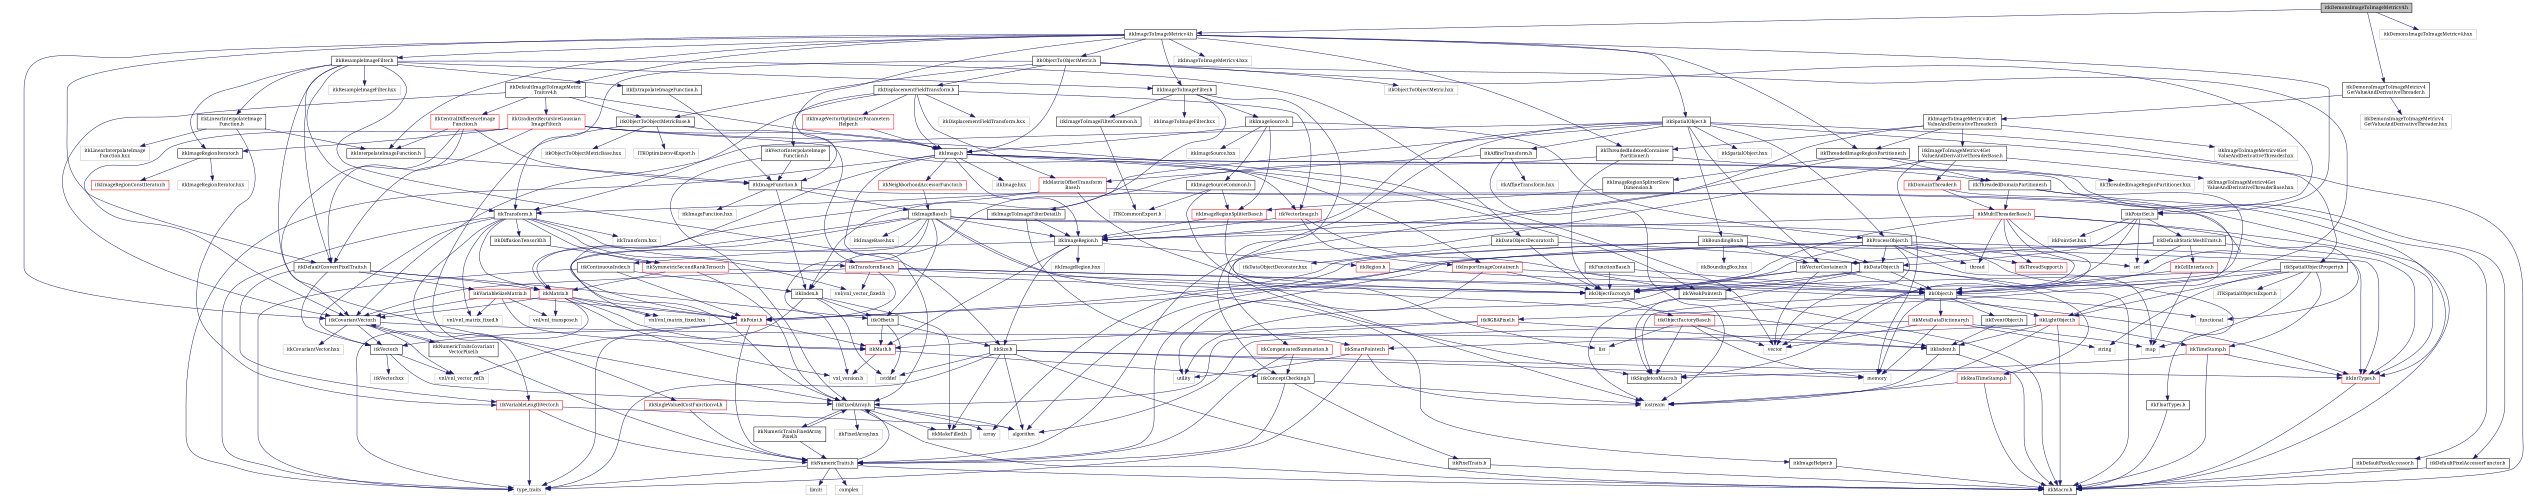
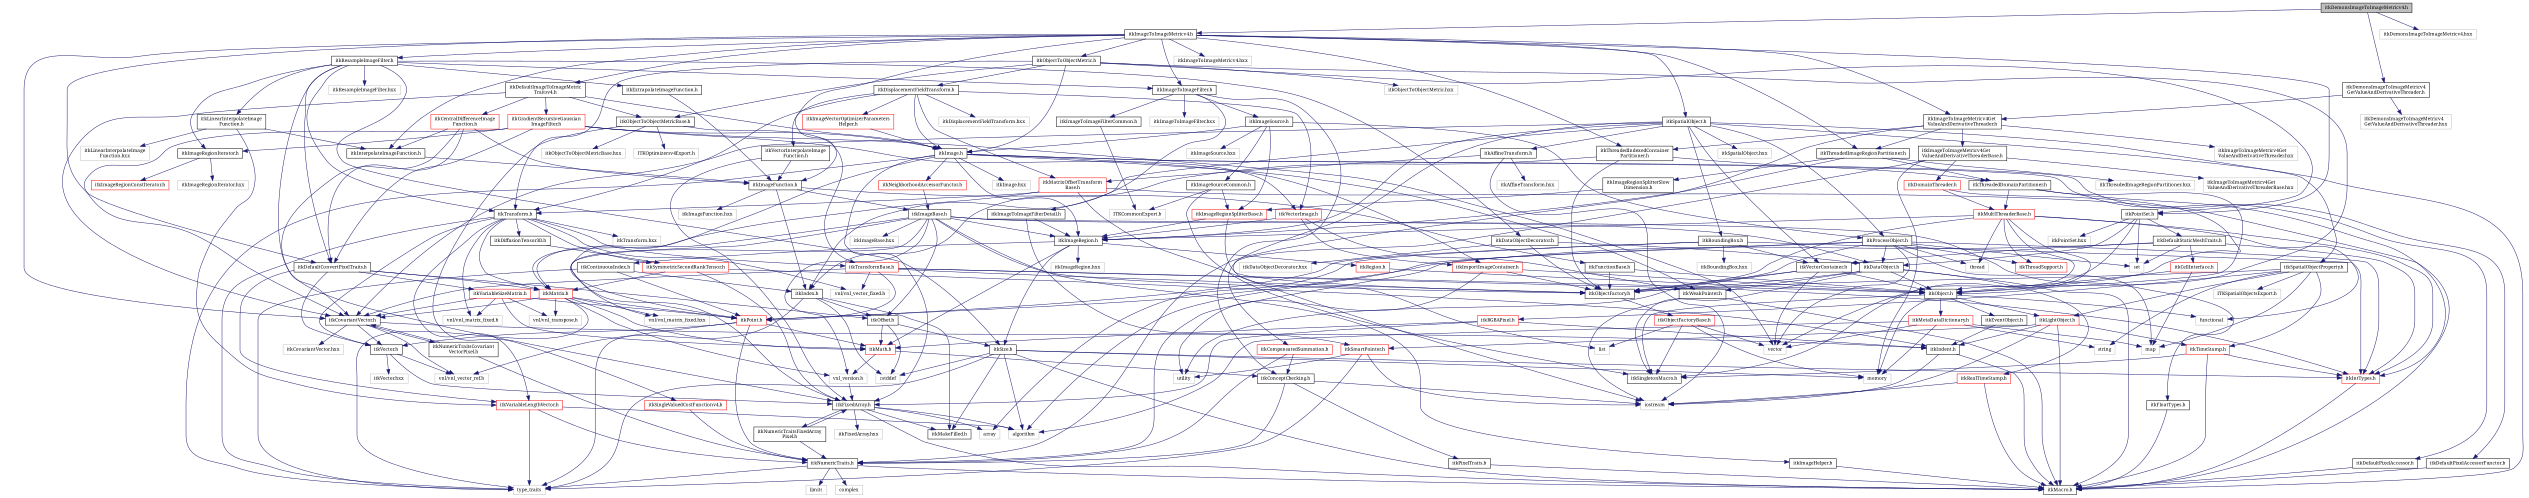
  digraph {
    fontname="Noto Serif"
    node [color=black fillcolor=white fontname="Noto Serif" fontsize=10 shape=record style=filled]
    edge [color=midnightblue fontname="Noto Serif" fontsize=10 labelfontname=Helvetica labelfontsize=10 style=solid]
    n1 [fillcolor=grey75 fontcolor=black height=0.2 label="itkDemonsImageToImageMetricv4.h" width=0.4]
    n2 [height=0.2 label="itkImageToImageMetricv4.h" width=0.4]
    n3 [height=0.2 label="itkDemonsImageToImageMetricv4\lGetValueAndDerivativeThreader.h" width=0.4]
    n4 [color=grey75 height=0.2 label="itkDemonsImageToImageMetricv4.hxx" width=0.4]
    n5 [height=0.2 label="itkCovariantVector.h" width=0.4]
    n6 [height=0.2 label="itkImageFunction.h" width=0.4]
    n7 [height=0.2 label="itkObjectToObjectMetric.h" width=0.4]
    n8 [height=0.2 label="itkPointSet.h" width=0.4]
    n9 [height=0.2 label="itkInterpolateImageFunction.h" width=0.4]
    n10 [height=0.2 label="itkSpatialObject.h" width=0.4]
    n11 [height=0.2 label="itkResampleImageFilter.h" width=0.4]
    n12 [height=0.2 label="itkImageToImageFilter.h" width=0.4]
    n13 [height=0.2 label="itkDefaultConvertPixelTraits.h" width=0.4]
    n14 [height=0.2 label="itkThreadedIndexedContainer\lPartitioner.h" width=0.4]
    n15 [height=0.2 label="itkThreadedImageRegionPartitioner.h" width=0.4]
    n16 [height=0.2 label="itkImageToImageMetricv4Get\lValueAndDerivativeThreader.h" width=0.4]
    n17 [height=0.2 label="itkDefaultImageToImageMetric\lTraitsv4.h" width=0.4]
    n18 [color=grey75 height=0.2 label="itkImageToImageMetricv4.hxx" width=0.4]
    n19 [color=grey75 height=0.2 label="itkDemonsImageToImageMetricv4\lGetValueAndDerivativeThreader.hxx" width=0.4]
    n20 [height=0.2 label="itkIndent.h" width=0.4]
    n21 [height=0.2 label="itkVector.h" width=0.4]
    n22 [color=grey75 height=0.2 label="vnl/vnl_vector_ref.h" width=0.4]
    n23 [height=0.2 label="itkNumericTraitsCovariant\lVectorPixel.h" width=0.4]
    n24 [color=grey75 height=0.2 label="itkCovariantVector.hxx" width=0.4]
    n25 [height=0.2 label="itkFunctionBase.h" width=0.4]
    n26 [height=0.2 label="itkIndex.h" width=0.4]
    n27 [height=0.2 label="itkImageBase.h" width=0.4]
    n28 [color=grey75 height=0.2 label="itkImageFunction.hxx" width=0.4]
    n29 [height=0.2 label="itkObject.h" width=0.4]
    n30 [height=0.2 label="itkObjectToObjectMetricBase.h" width=0.4]
    n31 [height=0.2 label="itkDisplacementFieldTransform.h" width=0.4]
    n32 [height=0.2 label="itkTransform.h" width=0.4]
    n33 [height=0.2 label="itkImage.h" width=0.4]
    n34 [color=grey75 height=0.2 label="itkObjectToObjectMetric.hxx" width=0.4]
    n35 [color=grey75 height=0.2 label=vector width=0.4]
    n36 [height=0.2 label="itkDataObject.h" width=0.4]
    n37 [height=0.2 label="itkDefaultStaticMeshTraits.h" width=0.4]
    n38 [color=grey75 height=0.2 label=set width=0.4]
    n39 [color=grey75 height=0.2 label="itkPointSet.hxx" width=0.4]
    n40 [height=0.2 label="itkMacro.h" width=0.4]
    n41 [color=grey75 height=0.2 label=list width=0.4]
    n42 [height=0.2 label="itkImageRegion.h" width=0.4]
    n43 [height=0.2 label="itkVectorContainer.h" width=0.4]
    n44 [height=0.2 label="itkSpatialObjectProperty.h" width=0.4]
    n45 [height=0.2 label="itkProcessObject.h" width=0.4]
    n46 [height=0.2 label="itkAffineTransform.h" width=0.4]
    n47 [height=0.2 label="itkBoundingBox.h" width=0.4]
    n48 [color=grey75 height=0.2 label="itkSpatialObject.hxx" width=0.4]
    n49 [height=0.2 label="itkFixedArray.h" width=0.4]
    n50 [height=0.2 label="itkSize.h" width=0.4]
    n51 [height=0.2 label="itkImageRegionIterator.h" width=0.4]
    n52 [height=0.2 label="itkExtrapolateImageFunction.h" width=0.4]
    n53 [height=0.2 label="itkLinearInterpolateImage\lFunction.h" width=0.4]
    n54 [height=0.2 label="itkDataObjectDecorator.h" width=0.4]
    n55 [color=grey75 height=0.2 label="itkResampleImageFilter.hxx" width=0.4]
    n56 [height=0.2 label="itkConceptChecking.h" width=0.4]
    n57 [height=0.2 label="itkImageSource.h" width=0.4]
    n58 [height=0.2 label="itkImageToImageFilterDetail.h" width=0.4]
    n59 [height=0.2 label="itkImageToImageFilterCommon.h" width=0.4]
    n60 [color=grey75 height=0.2 label="itkImageToImageFilter.hxx" width=0.4]
    n61 [height=0.2 label="itkOffset.h" width=0.4]
    n62 [color=red height=0.2 label="itkMatrix.h" width=0.4]
    n63 [color=red height=0.2 label="itkVariableLengthVector.h" width=0.4]
    n64 [color=red height=0.2 label="itkVariableSizeMatrix.h" width=0.4]
    n65 [height=0.2 label="itkObjectFactory.h" width=0.4]
    n66 [height=0.2 label="itkThreadedDomainPartitioner.h" width=0.4]
    n67 [height=0.2 label="itkImageRegionSplitterSlow\lDimension.h" width=0.4]
    n68 [color=grey75 height=0.2 label="itkThreadedImageRegionPartitioner.hxx" width=0.4]
    n69 [height=0.2 label="itkNumericTraits.h" width=0.4]
    n70 [height=0.2 label="itkImageToImageMetricv4Get\lValueAndDerivativeThreaderBase.h" width=0.4]
    n71 [color=grey75 height=0.2 label="itkImageToImageMetricv4Get\lValueAndDerivativeThreader.hxx" width=0.4]
    n72 [color=red height=0.2 label="itkCentralDifferenceImage\lFunction.h" width=0.4]
    n73 [color=red height=0.2 label="itkGradientRecursiveGaussian\lImageFilter.h" width=0.4]
    n74 [color=grey75 height=0.2 label=iostream width=0.4]
    n75 [color=grey75 height=0.2 label="itkVector.hxx" width=0.4]
    n76 [height=0.2 label="itkMakeFilled.h" width=0.4]
    n77 [color=grey75 height=0.2 label=algorithm width=0.4]
    n78 [color=grey75 height=0.2 label=array width=0.4]
    n79 [color=grey75 height=0.2 label="itkFixedArray.hxx" width=0.4]
    n80 [height=0.2 label="itkNumericTraitsFixedArray\lPixel.h" width=0.4]
    n81 [color=grey75 height=0.2 label=limits width=0.4]
    n82 [color=grey75 height=0.2 label=complex width=0.4]
    n83 [color=grey75 height=0.2 label=type_traits width=0.4]
    n84 [color=grey75 height=0.2 label=cstddef width=0.4]
    n85 [color=grey75 height=0.2 label="vxl_version.h" width=0.4]
    n86 [color=grey75 height=0.2 label="vnl/vnl_matrix_fixed.hxx" width=0.4]
    n87 [height=0.2 label="itkImageHelper.h" width=0.4]
    n88 [height=0.2 label="itkFloatTypes.h" width=0.4]
    n89 [color=grey75 height=0.2 label="itkImageBase.hxx" width=0.4]
    n90 [color=red height=0.2 label="itkLightObject.h" width=0.4]
    n91 [height=0.2 label="itkSingletonMacro.h" width=0.4]
    n92 [height=0.2 label="itkEventObject.h" width=0.4]
    n93 [color=red height=0.2 label="itkMetaDataDictionary.h" width=0.4]
    n94 [color=grey75 height=0.2 label=memory width=0.4]
    n95 [color=grey75 height=0.2 label=functional width=0.4]
    n96 [color=red height=0.2 label="itkObjectFactoryBase.h" width=0.4]
    n97 [color=red height=0.2 label="itkSmartPointer.h" width=0.4]
    n98 [color=red height=0.2 label="itkTimeStamp.h" width=0.4]
    n99 [color=grey75 height=0.2 label=map width=0.4]
    n100 [color=grey75 height=0.2 label=string width=0.4]
    n101 [color=grey75 height=0.2 label=utility width=0.4]
    n102 [color=red height=0.2 label="itkIntTypes.h" width=0.4]
    n103 [color=red height=0.2 label="itkMath.h" width=0.4]
    n104 [height=0.2 label="itkPixelTraits.h" width=0.4]
    n105 [height=0.2 label="itkWeakPointer.h" width=0.4]
    n106 [color=red height=0.2 label="itkRealTimeStamp.h" width=0.4]
    n107 [color=red height=0.2 label="itkRegion.h" width=0.4]
    n108 [height=0.2 label="itkContinuousIndex.h" width=0.4]
    n109 [color=grey75 height=0.2 label="itkImageRegion.hxx" width=0.4]
    n110 [color=red height=0.2 label="itkPoint.h" width=0.4]
    n111 [color=grey75 height=0.2 label="vnl/vnl_transpose.h" width=0.4]
    n112 [color=red height=0.2 label="itkTransformBase.h" width=0.4]
    n113 [color=red height=0.2 label="itkSingleValuedCostFunctionv4.h" width=0.4]
    n114 [color=grey75 height=0.2 label="ITKOptimizersv4Export.h" width=0.4]
    n115 [color=grey75 height=0.2 label="itkObjectToObjectMetricBase.hxx" width=0.4]
    n116 [color=red height=0.2 label="itkVectorImage.h" width=0.4]
    n117 [color=red height=0.2 label="itkMatrixOffsetTransform\lBase.h" width=0.4]
    n118 [color=red height=0.2 label="itkImageVectorOptimizerParameters\lHelper.h" width=0.4]
    n119 [height=0.2 label="itkVectorInterpolateImage\lFunction.h" width=0.4]
    n120 [color=grey75 height=0.2 label="itkDisplacementFieldTransform.hxx" width=0.4]
    n121 [color=grey75 height=0.2 label="vnl/vnl_vector_fixed.h" width=0.4]
    n122 [color=red height=0.2 label="itkSymmetricSecondRankTensor.h" width=0.4]
    n123 [height=0.2 label="itkDiffusionTensor3D.h" width=0.4]
    n124 [color=grey75 height=0.2 label="vnl/vnl_matrix_fixed.h" width=0.4]
    n125 [color=grey75 height=0.2 label="itkTransform.hxx" width=0.4]
    n126 [color=red height=0.2 label="itkImportImageContainer.h" width=0.4]
    n127 [height=0.2 label="itkDefaultPixelAccessor.h" width=0.4]
    n128 [height=0.2 label="itkDefaultPixelAccessorFunctor.h" width=0.4]
    n129 [color=red height=0.2 label="itkNeighborhoodAccessorFunctor.h" width=0.4]
    n130 [color=grey75 height=0.2 label="itkImage.hxx" width=0.4]
    n131 [color=red height=0.2 label="itkCellInterface.h" width=0.4]
    n132 [color=red height=0.2 label="itkRGBAPixel.h" width=0.4]
    n133 [color=grey75 height=0.2 label="ITKSpatialObjectsExport.h" width=0.4]
    n134 [color=red height=0.2 label="itkThreadSupport.h" width=0.4]
    n135 [color=grey75 height=0.2 label=thread width=0.4]
    n136 [color=grey75 height=0.2 label="itkAffineTransform.hxx" width=0.4]
    n137 [color=grey75 height=0.2 label="itkBoundingBox.hxx" width=0.4]
    n138 [color=red height=0.2 label="itkImageRegionConstIterator.h" width=0.4]
    n139 [color=grey75 height=0.2 label="itkImageRegionIterator.hxx" width=0.4]
    n140 [color=grey75 height=0.2 label="itkLinearInterpolateImage\lFunction.hxx" width=0.4]
    n141 [color=grey75 height=0.2 label="itkDataObjectDecorator.hxx" width=0.4]
    n142 [color=red height=0.2 label="itkImageRegionSplitterBase.h" width=0.4]
    n143 [height=0.2 label="itkImageSourceCommon.h" width=0.4]
    n144 [color=grey75 height=0.2 label="itkImageSource.hxx" width=0.4]
    n145 [color=grey75 height=0.2 label="ITKCommonExport.h" width=0.4]
    n146 [color=red height=0.2 label="itkMultiThreaderBase.h" width=0.4]
    n147 [color=red height=0.2 label="itkDomainThreader.h" width=0.4]
    n148 [color=red height=0.2 label="itkCompensatedSummation.h" width=0.4]
    n149 [color=grey75 height=0.2 label="itkImageToImageMetricv4Get\lValueAndDerivativeThreaderBase.hxx" width=0.4]
    n1 -> n2
    n1 -> n3
    n1 -> n4
    n2 -> n5
    n2 -> n6
    n2 -> n7
    n2 -> n8
    n2 -> n9
    n2 -> n10
    n2 -> n11
    n2 -> n12
    n2 -> n13
    n2 -> n14
    n2 -> n15
+   n2 -> n16
    n2 -> n17
    n2 -> n18
    n3 -> n16
    n3 -> n19
    n5 -> n20
    n5 -> n21
    n5 -> n22
    n5 -> n23
    n5 -> n24
-   n6 -> n90
+   n6 -> n25
    n6 -> n26
    n6 -> n27
    n6 -> n28
    n7 -> n8
    n7 -> n29
    n7 -> n30
    n7 -> n31
    n7 -> n32
    n7 -> n33
    n7 -> n34
    n8 -> n35
    n8 -> n36
    n8 -> n37
    n8 -> n38
    n8 -> n39
    n9 -> n6
    n10 -> n5
    n10 -> n26
    n10 -> n40
    n10 -> n41
    n10 -> n42
    n10 -> n43
    n10 -> n44
    n10 -> n45
    n10 -> n46
    n10 -> n47
    n10 -> n48
    n11 -> n12
    n11 -> n13
    n11 -> n32
    n11 -> n49
    n11 -> n50
    n11 -> n51
    n11 -> n52
    n11 -> n53
    n11 -> n54
    n11 -> n55
    n12 -> n56
    n12 -> n57
    n12 -> n58
    n12 -> n59
    n12 -> n60
    n13 -> n21
    n13 -> n61
    n13 -> n62
    n13 -> n63
    n13 -> n64
    n14 -> n26
    n14 -> n65
    n14 -> n66
    n15 -> n42
    n15 -> n66
    n15 -> n67
    n15 -> n68
    n16 -> n14
    n16 -> n15
    n16 -> n69
    n16 -> n70
    n16 -> n71
    n17 -> n5
    n17 -> n30
    n17 -> n33
    n17 -> n72
    n17 -> n73
    n20 -> n40
    n20 -> n74
    n21 -> n22
    n21 -> n49
    n21 -> n75
    n23 -> n5
    n23 -> n69
    n25 -> n29
    n25 -> n65
    n26 -> n61
    n26 -> n76
    n26 -> n83
    n26 -> n84
    n27 -> n36
    n27 -> n42
    n27 -> n49
    n27 -> n61
    n27 -> n62
    n27 -> n65
    n27 -> n85
    n27 -> n86
    n27 -> n87
    n27 -> n88
    n27 -> n89
    n29 -> n90
    n29 -> n91
    n29 -> n92
    n29 -> n93
    n29 -> n94
    n29 -> n95
    n30 -> n112
    n30 -> n113
    n30 -> n114
    n30 -> n115
    n31 -> n32
    n31 -> n33
    n31 -> n116
    n31 -> n117
    n31 -> n118
    n31 -> n119
    n31 -> n120
    n32 -> n21
    n32 -> n62
    n32 -> n63
    n32 -> n83
    n32 -> n112
    n32 -> n121
    n32 -> n122
    n32 -> n123
    n32 -> n124
    n32 -> n125
    n33 -> n42
    n33 -> n49
    n33 -> n83
    n33 -> n105
    n33 -> n110
    n33 -> n126
    n33 -> n127
    n33 -> n128
    n33 -> n129
    n33 -> n130
    n36 -> n29
    n36 -> n40
    n36 -> n65
    n36 -> n91
    n36 -> n105
    n36 -> n106
    n37 -> n38
    n37 -> n43
    n37 -> n102
    n37 -> n110
    n37 -> n131
    n42 -> n50
    n42 -> n103
    n42 -> n107
    n42 -> n108
    n42 -> n109
    n43 -> n29
    n43 -> n35
    n43 -> n65
    n43 -> n101
    n44 -> n65
    n44 -> n90
    n44 -> n98
    n44 -> n99
    n44 -> n100
    n44 -> n132
    n44 -> n133
    n45 -> n35
    n45 -> n36
    n45 -> n38
    n45 -> n65
    n45 -> n69
    n45 -> n77
    n45 -> n99
    n45 -> n102
    n45 -> n134
    n45 -> n135
    n46 -> n74
    n46 -> n117
    n46 -> n136
    n47 -> n43
    n47 -> n78
    n47 -> n102
    n47 -> n110
    n47 -> n137
    n49 -> n40
    n49 -> n76
    n49 -> n77
    n49 -> n78
    n49 -> n79
    n49 -> n80
    n50 -> n40
    n50 -> n76
    n50 -> n77
    n50 -> n83
    n50 -> n84
    n50 -> n94
    n50 -> n102
    n51 -> n138
    n51 -> n139
    n52 -> n6
    n53 -> n9
    n53 -> n63
    n53 -> n140
    n54 -> n36
    n54 -> n65
    n54 -> n141
    n56 -> n69
    n56 -> n74
    n56 -> n104
    n57 -> n33
    n57 -> n45
    n57 -> n142
    n57 -> n143
    n57 -> n144
    n58 -> n42
    n58 -> n97
    n59 -> n145
    n61 -> n50
    n61 -> n84
    n61 -> n103
    n62 -> n5
    n62 -> n83
    n62 -> n85
    n62 -> n86
    n62 -> n103
    n62 -> n110
    n62 -> n111
    n63 -> n69
    n63 -> n77
    n63 -> n83
    n64 -> n5
    n64 -> n103
    n64 -> n110
    n64 -> n111
    n64 -> n124
    n65 -> n96
    n66 -> n29
    n66 -> n102
    n66 -> n146
    n67 -> n142
    n69 -> n40
-   n69 -> n49
+   n85 -> n49
    n69 -> n81
    n69 -> n82
    n69 -> n83
    n70 -> n94
    n70 -> n147
    n70 -> n148
    n70 -> n149
    n72 -> n5
    n72 -> n6
    n72 -> n9
    n72 -> n13
    n73 -> n5
    n73 -> n13
    n73 -> n33
    n73 -> n35
    n73 -> n51
    n73 -> n116
    n80 -> n49
    n80 -> n69
    n87 -> n40
    n88 -> n40
    n90 -> n20
    n90 -> n40
    n90 -> n74
    n90 -> n97
    n90 -> n98
    n92 -> n20
    n93 -> n35
    n93 -> n77
    n93 -> n94
    n93 -> n99
    n93 -> n100
    n96 -> n35
    n96 -> n41
    n96 -> n91
    n96 -> n94
    n97 -> n74
    n97 -> n83
    n97 -> n101
    n98 -> n40
    n98 -> n91
    n98 -> n102
    n102 -> n40
    n103 -> n56
    n103 -> n85
    n104 -> n40
    n105 -> n40
    n105 -> n74
    n106 -> n40
    n106 -> n74
    n107 -> n29
    n108 -> n26
    n108 -> n83
    n108 -> n110
    n110 -> n21
    n110 -> n22
    n110 -> n69
    n110 -> n103
    n112 -> n5
    n112 -> n29
    n112 -> n65
    n112 -> n102
    n112 -> n110
    n112 -> n121
    n113 -> n69
    n116 -> n42
    n116 -> n105
    n116 -> n126
    n117 -> n32
    n117 -> n40
    n117 -> n62
    n117 -> n74
    n118 -> n33
    n119 -> n6
    n119 -> n49
    n122 -> n20
    n122 -> n49
    n122 -> n62
    n123 -> n122
    n126 -> n29
    n126 -> n65
    n126 -> n101
    n127 -> n40
    n128 -> n40
    n129 -> n27
    n131 -> n29
    n131 -> n99
    n132 -> n20
    n132 -> n49
    n132 -> n103
    n142 -> n42
    n142 -> n65
    n143 -> n91
    n143 -> n142
    n143 -> n145
    n146 -> n29
    n146 -> n42
    n146 -> n65
    n146 -> n91
    n146 -> n95
    n146 -> n102
    n146 -> n134
    n146 -> n135
    n147 -> n29
    n147 -> n146
    n148 -> n56
    n148 -> n69
  }
